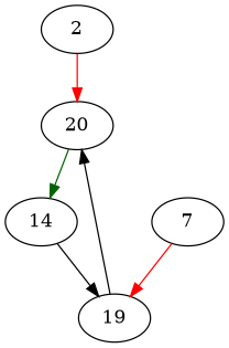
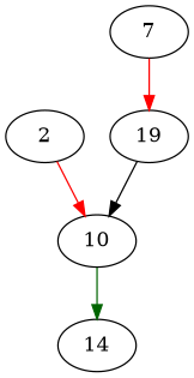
  strict digraph {
    2 [entry=true]
-   20
+   20 [label=10]
    7
    19
    14
    2 -> 20 [color=red cond=false]
    20 -> 14 [color=darkgreen cond=true]
    7 -> 19 [color=red cond=false]
    19 -> 20
-   14 -> 19
  }
